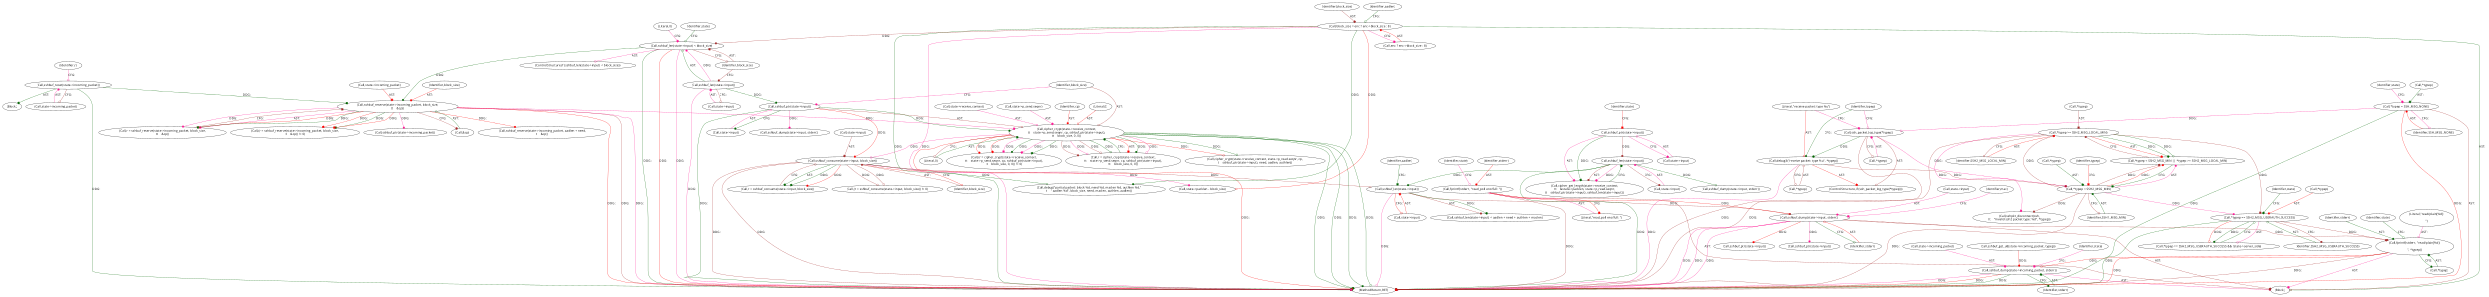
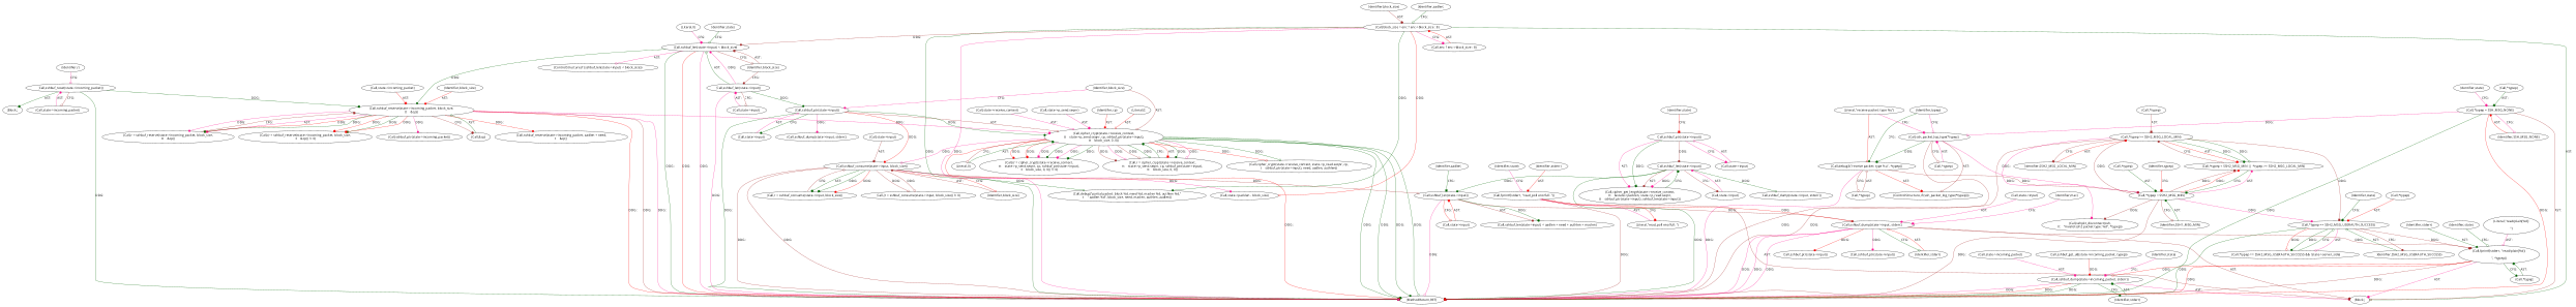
  digraph {
    fontname="Open Sans"
    node [fontname="Open Sans"]
    edge [arrowhead=box color=darkgreen fontname="Open Sans"]
    n1 [label="(Call,fprintf(stderr, \"read/plain[%d]:\r\n\", *typep))"]
    n2 [label="(Call,sshbuf_dump(state->incoming_packet, stderr))"]
    n3 [label="(Block,)"]
    n4 [label="(MethodReturn,RET)"]
    n5 [label="(Call,*typep)"]
    n6 [label="(Identifier,stderr)"]
    n7 [label="(Call,sshbuf_dump(state->input, stderr))"]
    n8 [label="(Call,sshbuf_ptr(state->input))"]
    n9 [label="(Call,sshbuf_ptr(state->input))"]
    n10 [label="(Identifier,stderr)"]
    n11 [label="(Call,sshbuf_len(state->input))"]
    n12 [label="(Call,state->input)"]
    n13 [label="(Call,sshbuf_len(state->input) < aadlen + need + authlen + maclen)"]
    n14 [label="(Call,sshbuf_consume(state->input, block_size))"]
    n15 [label="(Call,r = sshbuf_consume(state->input, block_size))"]
    n16 [label="(Call,debug(\"partial packet: block %d, need %d, maclen %d, authlen %d,\"\n\t    \" aadlen %d\", block_size, need, maclen, authlen, aadlen))"]
    n17 [label="(Call,(r = sshbuf_consume(state->input, block_size)) != 0)"]
    n18 [label="(Call,state->packlen - block_size)"]
    n19 [label="(Identifier,block_size)"]
    n20 [label="(Call,sshbuf_ptr(state->input))"]
    n21 [label="(Call,cipher_crypt(state->receive_context,\n\t\t    state->p_send.seqnr, cp, sshbuf_ptr(state->input),\n\t\t    block_size, 0, 0))"]
    n22 [label="(Call,state->input)"]
    n23 [label="(Call,sshbuf_dump(state->input, stderr))"]
    n24 [label="(Call,r = cipher_crypt(state->receive_context,\n\t\t    state->p_send.seqnr, cp, sshbuf_ptr(state->input),\n\t\t    block_size, 0, 0))"]
    n25 [label="(Call,cipher_crypt(state->receive_context, state->p_read.seqnr, cp,\n\t    sshbuf_ptr(state->input), need, aadlen, authlen))"]
    n26 [label="(Call,(r = cipher_crypt(state->receive_context,\n\t\t    state->p_send.seqnr, cp, sshbuf_ptr(state->input),\n\t\t    block_size, 0, 0)) != 0)"]
    n27 [label="(Literal,0)"]
    n28 [label="(Call,sshbuf_len(state->input))"]
    n29 [label="(Call,sshbuf_len(state->input) < block_size)"]
    n30 [label="(Call,state->input)"]
    n31 [label="(Call,sshbuf_reserve(state->incoming_packet, block_size,\n\t\t    &cp))"]
    n32 [label="(ControlStructure,if (sshbuf_len(state->input) < block_size))"]
    n33 [label="(Identifier,block_size)"]
    n34 [label="(Call,r = sshbuf_reserve(state->incoming_packet, block_size,\n\t\t    &cp))"]
    n35 [label="(Call,(r = sshbuf_reserve(state->incoming_packet, block_size,\n\t\t    &cp)) != 0)"]
    n36 [label="(Call,sshbuf_ptr(state->incoming_packet))"]
    n37 [label="(Call,&cp)"]
    n38 [label="(Call,sshbuf_reserve(state->incoming_packet, aadlen + need,\n\t    &cp))"]
    n39 [label="(Call,sshbuf_reset(state->incoming_packet))"]
    n40 [label="(Block,)"]
    n41 [label="(Call,state->incoming_packet)"]
    n42 [label="(Call,block_size = enc ? enc->block_size : 8)"]
    n43 [label="(Call,enc ? enc->block_size : 8)"]
    n44 [label="(Call,sshbuf_len(state->input))"]
    n45 [label="(Call,cipher_get_length(state->receive_context,\n\t\t    &state->packlen, state->p_read.seqnr,\n\t\t    sshbuf_ptr(state->input), sshbuf_len(state->input)))"]
    n46 [label="(Call,state->input)"]
    n47 [label="(Call,sshbuf_dump(state->input, stderr))"]
    n48 [label="(Call,sshbuf_ptr(state->input))"]
    n49 [label="(Call,state->input)"]
    n50 [label="(Call,fprintf(stderr, \"read_poll enc/full: \"))"]
    n51 [label="(Literal,\"read_poll enc/full: \")"]
    n52 [label="(Call,*typep == SSH2_MSG_USERAUTH_SUCCESS)"]
    n53 [label="(Call,*typep == SSH2_MSG_USERAUTH_SUCCESS && !state->server_side)"]
    n54 [label="(Identifier,SSH2_MSG_USERAUTH_SUCCESS)"]
    n55 [label="(Call,*typep >= SSH2_MSG_LOCAL_MIN)"]
    n56 [label="(Call,*typep < SSH2_MSG_MIN || *typep >= SSH2_MSG_LOCAL_MIN)"]
    n57 [label="(Identifier,SSH2_MSG_LOCAL_MIN)"]
    n58 [label="(Call,sshpkt_disconnect(ssh,\n\t\t    \"Invalid ssh2 packet type: %d\", *typep))"]
    n59 [label="(Call,*typep < SSH2_MSG_MIN)"]
    n60 [label="(Identifier,SSH1_MSG_MIN)"]
    n61 [label="(Call,ssh_packet_log_type(*typep))"]
    n62 [label="(Call,debug3(\"receive packet: type %u\", *typep))"]
    n63 [label="(Call,*typep)"]
    n64 [label="(ControlStructure,if (ssh_packet_log_type(*typep)))"]
    n65 [label="(Call,*typep)"]
    n66 [label="(Call,*typep = SSH_MSG_NONE)"]
    n67 [label="(Identifier,SSH_MSG_NONE)"]
    n68 [label="(Call,state->incoming_packet)"]
    n69 [label="(Call,*typep)"]
    n70 [label="(Identifier,block_size)"]
    n71 [label="(Identifier,r)"]
    n72 [label="(Call,state->input)"]
    n73 [label="(Identifier,stderr)"]
    n74 [label="(Identifier,state)"]
    n75 [label="(Identifier,state)"]
    n76 [label="(Identifier,stderr)"]
    n77 [label="(Identifier,state)"]
    n78 [label="(Identifier,cp)"]
    n79 [label="(Identifier,state)"]
    n80 [label="(Literal,0)"]
    n81 [label="(Identifier,typep)"]
    n82 [label="(Identifier,state)"]
    n83 [label="(Identifier,aadlen)"]
    n84 [label="(Call,*typep)"]
    n85 [label="(Call,state->input)"]
    n86 [label="(Identifier,block_size)"]
    n87 [label="(Call,*typep)"]
    n88 [label="(Identifier,typep)"]
    n89 [label="(Identifier,aadlen)"]
    n90 [label="(Call,state->receive_context)"]
    n91 [label="(Identifier,state)"]
    n92 [label="(Literal,\"read/plain[%d]:\r\n\")"]
    n93 [label="(Call,state->p_send.seqnr)"]
    n94 [label="(Call,sshbuf_get_u8(state->incoming_packet, typep))"]
    n95 [label="(Call,state->incoming_packet)"]
    n96 [label="(Identifier,mac)"]
    n97 [label="(Literal,\"receive packet: type %u\")"]
    n98 [label="(Identifier,state)"]
    n99 [label="(Literal,0)"]
    n100 [label="(Call,*typep)"]
    n101 [label="(Identifier,block_size)"]
    n1 -> n2 [arrowhead=odot color=red label="DDG: "]
    n1 -> n3 [color=deeppink label="AST: "]
    n1 -> n4 [arrowhead=dot color=red label="DDG: "]
    n1 -> n4 [color=brown label="DDG: "]
    n1 -> n5 [arrowhead=dot label="CFG: "]
    n2 -> n3 [arrowhead=dot color=deeppink label="AST: "]
    n2 -> n4 [arrowhead=dot color=deeppink label="DDG: "]
    n2 -> n4 [arrowhead=odot color=red label="DDG: "]
    n2 -> n4 [arrowhead=dot label="DDG: "]
    n2 -> n6 [arrowhead=dot label="CFG: "]
    n5 -> n1 [label="AST: "]
    n6 -> n2 [label="AST: "]
    n7 -> n1 [arrowhead=dot color=brown label="DDG: "]
    n7 -> n3 [arrowhead=dot color=brown label="AST: "]
    n7 -> n4 [arrowhead=dot color=deeppink label="DDG: "]
    n7 -> n4 [arrowhead=dot color=deeppink label="DDG: "]
    n7 -> n4 [arrowhead=odot color=deeppink label="DDG: "]
    n7 -> n8 [arrowhead=dot color=red label="DDG: "]
    n7 -> n9 [arrowhead=dot color=deeppink label="DDG: "]
    n7 -> n10 [arrowhead=odot label="CFG: "]
    n10 -> n7 [arrowhead=odot color=red label="AST: "]
    n11 -> n4 [arrowhead=odot color=deeppink label="DDG: "]
    n11 -> n7 [arrowhead=dot color=brown label="DDG: "]
    n11 -> n12 [arrowhead=odot color=red label="CFG: "]
    n11 -> n13 [arrowhead=dot color=brown label="AST: "]
    n11 -> n13 [label="DDG: "]
    n12 -> n11 [color=red label="AST: "]
    n14 -> n4 [arrowhead=odot color=brown label="DDG: "]
    n14 -> n4 [color=brown label="DDG: "]
    n14 -> n11 [arrowhead=odot color=brown label="DDG: "]
    n14 -> n15 [label="AST: "]
    n14 -> n15 [label="DDG: "]
    n14 -> n15 [arrowhead=dot color=red label="DDG: "]
    n14 -> n16 [arrowhead=odot label="DDG: "]
    n14 -> n17 [arrowhead=odot color=brown label="DDG: "]
    n14 -> n17 [arrowhead=odot color=brown label="DDG: "]
    n14 -> n18 [arrowhead=dot color=deeppink label="DDG: "]
    n14 -> n19 [arrowhead=odot color=red label="CFG: "]
    n15 -> n14 [arrowhead=odot color=brown label="CFG: "]
    n19 -> n14 [arrowhead=dot color=brown label="AST: "]
    n20 -> n4 [label="DDG: "]
    n20 -> n14 [arrowhead=dot color=red label="DDG: "]
    n20 -> n21 [arrowhead=odot color=brown label="AST: "]
    n20 -> n21 [arrowhead=dot label="DDG: "]
    n20 -> n22 [arrowhead=dot label="CFG: "]
    n20 -> n23 [arrowhead=dot color=deeppink label="DDG: "]
    n21 -> n4 [label="DDG: "]
    n21 -> n4 [arrowhead=dot label="DDG: "]
    n21 -> n4 [arrowhead=dot label="DDG: "]
    n21 -> n4 [arrowhead=odot label="DDG: "]
    n21 -> n4 [arrowhead=dot color=red label="DDG: "]
    n21 -> n14 [arrowhead=odot color=deeppink label="DDG: "]
    n21 -> n24 [color=red label="AST: "]
    n21 -> n24 [arrowhead=dot label="DDG: "]
    n21 -> n24 [arrowhead=odot color=deeppink label="DDG: "]
    n21 -> n24 [arrowhead=dot color=brown label="DDG: "]
    n21 -> n24 [arrowhead=odot color=deeppink label="DDG: "]
    n21 -> n24 [arrowhead=odot color=brown label="DDG: "]
    n21 -> n24 [arrowhead=odot label="DDG: "]
    n21 -> n25 [arrowhead=odot label="DDG: "]
    n21 -> n25 [arrowhead=odot color=red label="DDG: "]
    n21 -> n26 [color=deeppink label="DDG: "]
    n21 -> n26 [label="DDG: "]
    n21 -> n26 [arrowhead=dot color=red label="DDG: "]
    n21 -> n26 [color=red label="DDG: "]
    n21 -> n26 [color=deeppink label="DDG: "]
    n21 -> n26 [arrowhead=dot label="DDG: "]
    n21 -> n27 [arrowhead=odot color=brown label="CFG: "]
    n22 -> n20 [arrowhead=odot color=deeppink label="AST: "]
    n24 -> n21 [label="CFG: "]
    n27 -> n21 [label="AST: "]
    n28 -> n4 [arrowhead=dot color=deeppink label="DDG: "]
    n28 -> n20 [arrowhead=dot label="DDG: "]
    n28 -> n29 [arrowhead=odot label="AST: "]
    n28 -> n29 [arrowhead=dot color=deeppink label="DDG: "]
    n28 -> n30 [arrowhead=odot color=brown label="CFG: "]
    n29 -> n4 [arrowhead=odot label="DDG: "]
    n29 -> n4 [arrowhead=dot color=red label="DDG: "]
    n29 -> n4 [arrowhead=odot color=deeppink label="DDG: "]
    n29 -> n31 [arrowhead=dot label="DDG: "]
    n29 -> n32 [arrowhead=odot color=deeppink label="AST: "]
    n29 -> n33 [arrowhead=odot color=brown label="CFG: "]
    n30 -> n28 [color=deeppink label="AST: "]
    n31 -> n4 [arrowhead=odot color=brown label="DDG: "]
    n31 -> n4 [arrowhead=odot color=deeppink label="DDG: "]
    n31 -> n4 [arrowhead=odot color=red label="DDG: "]
    n31 -> n21 [color=deeppink label="DDG: "]
    n31 -> n34 [color=deeppink label="AST: "]
    n31 -> n34 [arrowhead=odot color=red label="DDG: "]
    n31 -> n34 [label="DDG: "]
    n31 -> n34 [arrowhead=dot color=deeppink label="DDG: "]
    n31 -> n35 [color=red label="DDG: "]
    n31 -> n35 [label="DDG: "]
    n31 -> n35 [color=red label="DDG: "]
    n31 -> n36 [arrowhead=dot color=deeppink label="DDG: "]
    n31 -> n37 [color=brown label="CFG: "]
    n31 -> n38 [arrowhead=dot color=red label="DDG: "]
    n33 -> n28 [arrowhead=dot color=brown label="CFG: "]
    n33 -> n29 [color=brown label="AST: "]
    n34 -> n31 [color=brown label="CFG: "]
    n37 -> n31 [arrowhead=odot label="AST: "]
    n39 -> n4 [label="DDG: "]
    n39 -> n31 [label="DDG: "]
    n39 -> n40 [label="AST: "]
    n39 -> n41 [arrowhead=odot color=brown label="CFG: "]
    n41 -> n39 [arrowhead=dot color=deeppink label="AST: "]
    n42 -> n3 [arrowhead=odot label="AST: "]
    n42 -> n4 [label="DDG: "]
    n42 -> n4 [color=deeppink label="DDG: "]
    n42 -> n16 [arrowhead=dot label="DDG: "]
    n42 -> n18 [arrowhead=odot color=red label="DDG: "]
    n42 -> n29 [arrowhead=dot color=brown label="DDG: "]
    n42 -> n43 [color=deeppink label="CFG: "]
    n43 -> n42 [arrowhead=dot color=red label="AST: "]
    n44 -> n4 [arrowhead=dot label="DDG: "]
    n44 -> n11 [arrowhead=dot label="DDG: "]
    n44 -> n45 [arrowhead=dot color=brown label="AST: "]
    n44 -> n45 [color=deeppink label="DDG: "]
    n44 -> n46 [arrowhead=dot color=brown label="CFG: "]
    n44 -> n47 [arrowhead=odot label="DDG: "]
    n45 -> n44 [label="CFG: "]
    n46 -> n44 [arrowhead=dot color=deeppink label="AST: "]
    n48 -> n44 [arrowhead=dot color=brown label="DDG: "]
    n48 -> n45 [color=deeppink label="AST: "]
    n48 -> n45 [label="DDG: "]
    n48 -> n49 [color=deeppink label="CFG: "]
    n49 -> n48 [arrowhead=odot color=deeppink label="AST: "]
    n50 -> n3 [color=brown label="AST: "]
    n50 -> n4 [arrowhead=odot color=brown label="DDG: "]
    n50 -> n7 [arrowhead=odot color=red label="DDG: "]
    n50 -> n51 [color=red label="CFG: "]
    n51 -> n50 [arrowhead=odot color=deeppink label="AST: "]
    n52 -> n1 [color=brown label="DDG: "]
    n52 -> n4 [label="DDG: "]
    n52 -> n53 [arrowhead=odot color=deeppink label="AST: "]
    n52 -> n53 [arrowhead=odot color=red label="DDG: "]
    n52 -> n53 [arrowhead=dot label="DDG: "]
    n52 -> n54 [arrowhead=dot color=brown label="CFG: "]
    n53 -> n52 [arrowhead=odot label="CFG: "]
    n54 -> n52 [arrowhead=odot label="AST: "]
    n55 -> n4 [arrowhead=dot color=brown label="DDG: "]
    n55 -> n52 [color=brown label="DDG: "]
    n55 -> n56 [color=red label="AST: "]
    n55 -> n56 [label="DDG: "]
    n55 -> n56 [arrowhead=odot label="DDG: "]
-   n55 -> n57 [arrowhead=odot color=brown label="CFG: "]
+   n55 -> n57 [color=brown label="CFG: "]
    n55 -> n58 [color=deeppink label="DDG: "]
    n56 -> n55 [arrowhead=dot color=brown label="CFG: "]
    n56 -> n59 [label="CFG: "]
    n57 -> n55 [color=red label="AST: "]
    n59 -> n4 [arrowhead=odot color=brown label="DDG: "]
    n59 -> n52 [arrowhead=dot color=deeppink label="DDG: "]
    n59 -> n55 [arrowhead=odot color=brown label="DDG: "]
    n59 -> n56 [arrowhead=dot color=deeppink label="AST: "]
    n59 -> n56 [color=brown label="DDG: "]
    n59 -> n56 [arrowhead=dot color=red label="DDG: "]
    n59 -> n58 [arrowhead=dot color=brown label="DDG: "]
    n59 -> n60 [arrowhead=odot color=brown label="CFG: "]
    n60 -> n59 [arrowhead=dot label="AST: "]
    n61 -> n4 [color=brown label="DDG: "]
    n61 -> n59 [color=deeppink label="DDG: "]
    n61 -> n62 [label="DDG: "]
    n61 -> n63 [arrowhead=odot color=brown label="CFG: "]
    n61 -> n64 [arrowhead=odot color=brown label="AST: "]
    n62 -> n4 [color=deeppink label="DDG: "]
    n62 -> n59 [arrowhead=dot color=brown label="DDG: "]
    n62 -> n64 [color=red label="AST: "]
    n62 -> n65 [arrowhead=odot color=brown label="CFG: "]
    n63 -> n61 [color=deeppink label="AST: "]
    n65 -> n62 [arrowhead=odot color=brown label="AST: "]
    n66 -> n3 [arrowhead=odot color=brown label="AST: "]
    n66 -> n4 [arrowhead=dot label="DDG: "]
    n66 -> n4 [color=red label="DDG: "]
    n66 -> n61 [arrowhead=odot color=deeppink label="DDG: "]
    n66 -> n67 [arrowhead=odot color=deeppink label="CFG: "]
    n67 -> n66 [arrowhead=dot color=red label="AST: "]
    n68 -> n2 [color=deeppink label="AST: "]
    n69 -> n66 [label="AST: "]
    n70 -> n42 [color=brown label="AST: "]
    n71 -> n39 [arrowhead=odot color=deeppink label="CFG: "]
    n72 -> n7 [arrowhead=dot color=deeppink label="AST: "]
    n73 -> n1 [arrowhead=dot label="AST: "]
    n74 -> n48 [color=red label="CFG: "]
    n75 -> n50 [arrowhead=odot color=deeppink label="CFG: "]
    n76 -> n50 [arrowhead=dot color=red label="AST: "]
    n77 -> n66 [color=deeppink label="CFG: "]
    n78 -> n21 [arrowhead=dot color=red label="AST: "]
    n79 -> n29 [arrowhead=odot label="CFG: "]
    n80 -> n21 [arrowhead=odot color=red label="AST: "]
    n81 -> n61 [arrowhead=odot color=deeppink label="CFG: "]
    n81 -> n62 [arrowhead=dot label="CFG: "]
    n82 -> n1 [arrowhead=odot label="CFG: "]
    n83 -> n11 [label="CFG: "]
    n84 -> n55 [color=brown label="AST: "]
    n85 -> n14 [color=brown label="AST: "]
    n86 -> n20 [arrowhead=dot color=deeppink label="CFG: "]
    n86 -> n21 [arrowhead=odot color=brown label="AST: "]
    n87 -> n59 [label="AST: "]
    n88 -> n59 [color=red label="CFG: "]
    n89 -> n42 [arrowhead=odot label="CFG: "]
    n90 -> n21 [arrowhead=odot color=deeppink label="AST: "]
    n91 -> n52 [label="CFG: "]
    n92 -> n1 [arrowhead=odot color=deeppink label="AST: "]
    n93 -> n21 [color=deeppink label="AST: "]
    n94 -> n2 [arrowhead=dot color=red label="DDG: "]
    n95 -> n31 [color=red label="AST: "]
    n96 -> n7 [color=deeppink label="CFG: "]
    n97 -> n61 [color=deeppink label="CFG: "]
    n97 -> n62 [arrowhead=odot color=red label="AST: "]
    n98 -> n2 [color=deeppink label="CFG: "]
    n99 -> n29 [color=deeppink label="CFG: "]
    n100 -> n52 [arrowhead=dot color=red label="AST: "]
    n101 -> n31 [arrowhead=dot color=red label="AST: "]
  }
